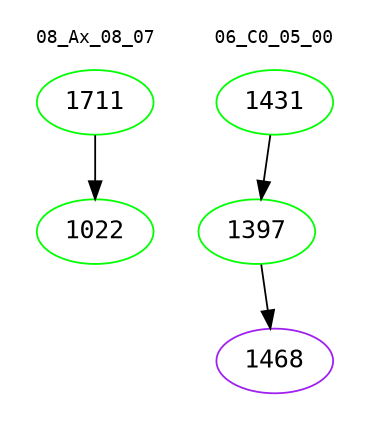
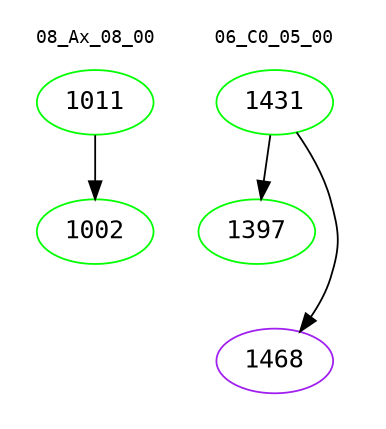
  digraph {
    fontname="DejaVu Sans Mono"
    node [color=green fontname="DejaVu Sans Mono"]
    edge [color=black fontname="DejaVu Sans Mono"]
-   n1 [label=1711]
-   n2 [label=1022]
+   n1 [label=1011]
+   n2 [label=1002]
    n3 [label=1431]
    n4 [label=1397]
    n5 [color=purple label=1468]
    subgraph cluster_1 {
      color=white
      fontsize=10
-     label="08_Ax_08_07"
+     label="08_Ax_08_00"
      n1
      n2
    }
    subgraph cluster_2 {
      color=white
      fontsize=10
      label="06_C0_05_00"
      n3
      n4
      n5
    }
    n1 -> n2
    n3 -> n4
-   n4 -> n5
+   n3 -> n5
  }
